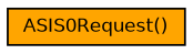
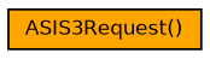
  digraph {
    rankdir=LR
-   n1 [color=black fillcolor=orange fontname=Helvetica fontsize=10 height=0.2 label="ASIS0Request()" shape=record style=filled width=0.4]
+   n1 [color=black fillcolor=orange fontname=Helvetica fontsize=10 height=0.2 label="ASIS3Request()" shape=record style=filled width=0.4]
  }
